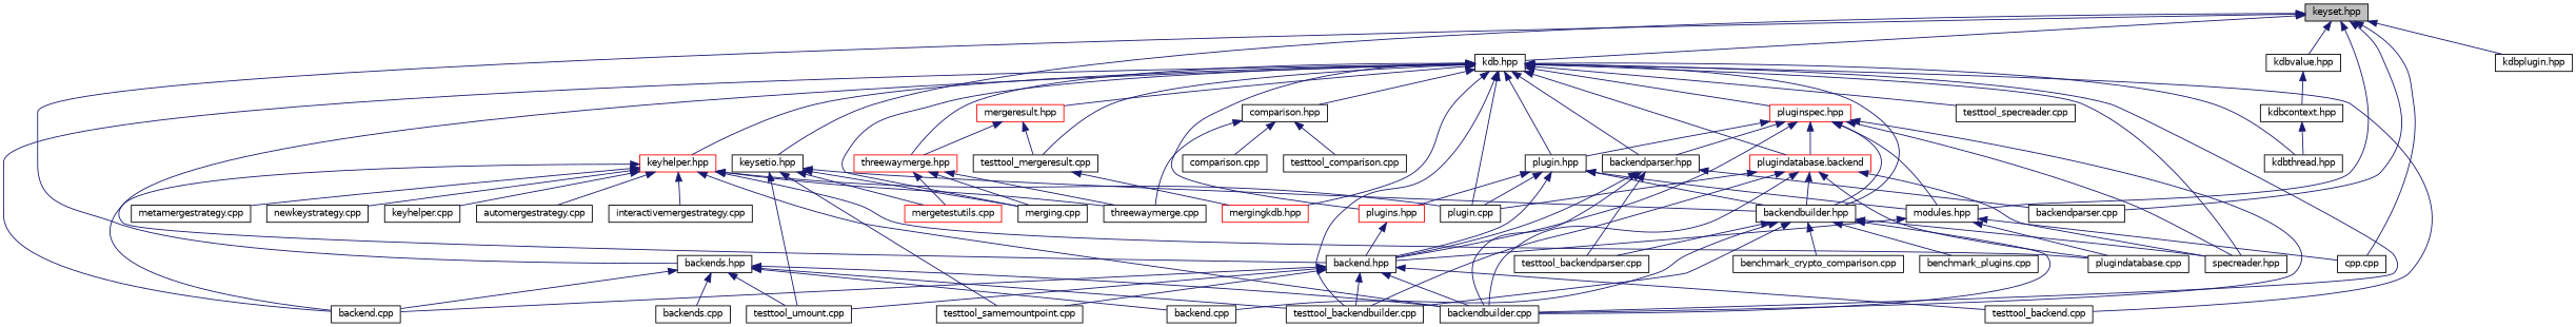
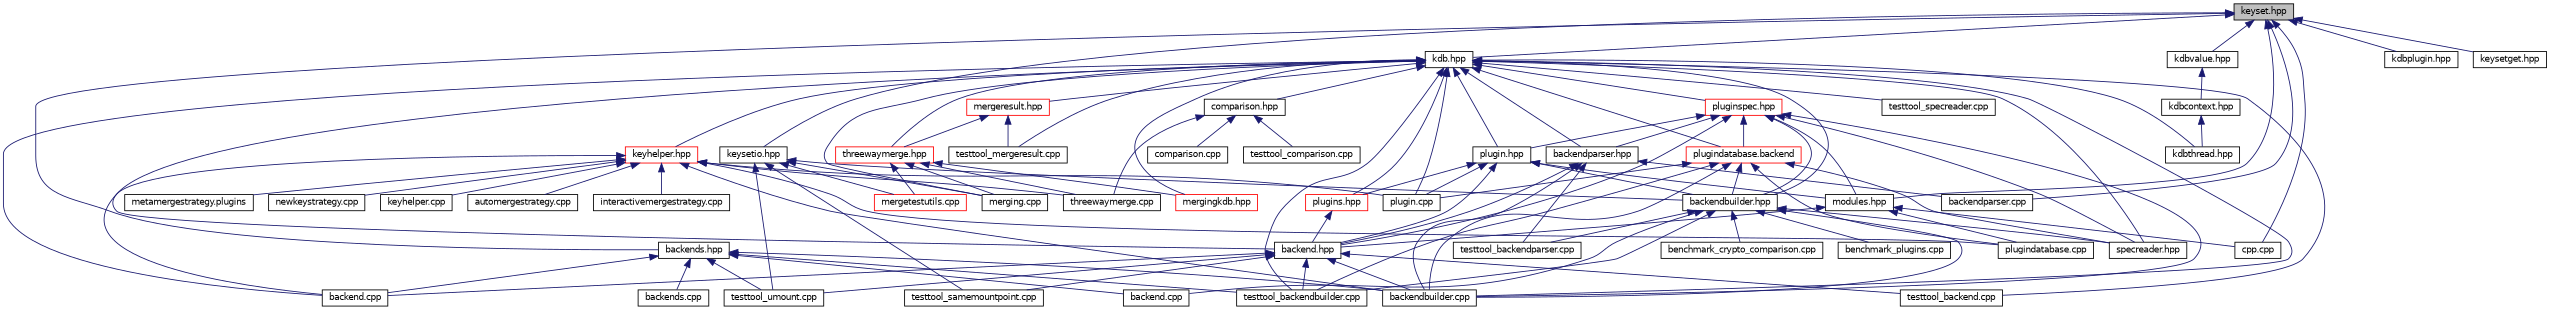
  digraph {
    node [color=black fillcolor=white fontname=Helvetica fontsize=10 shape=record style=filled]
    edge [color=midnightblue dir=back fontname=Helvetica fontsize=10 labelfontname=Helvetica labelfontsize=10 style=solid]
    n1 [fillcolor=grey75 fontcolor=black height=0.2 label="keyset.hpp" width=0.4]
    n2 [height=0.2 label="backends.hpp" width=0.4]
    n3 [height=0.2 label="modules.hpp" width=0.4]
    n4 [height=0.2 label="cpp.cpp" width=0.4]
    n5 [height=0.2 label="backendparser.cpp" width=0.4]
    n6 [height=0.2 label="kdb.hpp" width=0.4]
    n7 [height=0.2 label="kdbplugin.hpp" width=0.4]
    n8 [height=0.2 label="kdbvalue.hpp" width=0.4]
+   n9 [height=0.2 label="keysetget.hpp" width=0.4]
    n10 [height=0.2 label="keysetio.hpp" width=0.4]
    n11 [height=0.2 label="backend.cpp" width=0.4]
    n12 [height=0.2 label="backend.cpp" width=0.4]
    n13 [height=0.2 label="backendbuilder.cpp" width=0.4]
    n14 [height=0.2 label="backends.cpp" width=0.4]
    n15 [height=0.2 label="testtool_backendbuilder.cpp" width=0.4]
    n16 [height=0.2 label="testtool_umount.cpp" width=0.4]
    n17 [height=0.2 label="backend.hpp" width=0.4]
    n18 [height=0.2 label="plugindatabase.cpp" width=0.4]
    n19 [height=0.2 label="testtool_backend.cpp" width=0.4]
    n20 [height=0.2 label="backendbuilder.hpp" width=0.4]
    n21 [height=0.2 label="specreader.hpp" width=0.4]
    n22 [height=0.2 label="testtool_specreader.cpp" width=0.4]
    n23 [height=0.2 label="merging.cpp" width=0.4]
    n24 [height=0.2 label="backendparser.hpp" width=0.4]
    n25 [height=0.2 label="comparison.hpp" width=0.4]
    n26 [color=red height=0.2 label="keyhelper.hpp" width=0.4]
    n27 [height=0.2 label="plugin.cpp" width=0.4]
    n28 [color=red height=0.2 label="mergeresult.hpp" width=0.4]
    n29 [color=red height=0.2 label="threewaymerge.hpp" width=0.4]
    n30 [color=red height=0.2 label="mergingkdb.hpp" width=0.4]
    n31 [height=0.2 label="testtool_mergeresult.cpp" width=0.4]
    n32 [height=0.2 label="plugin.hpp" width=0.4]
    n33 [color=red height=0.2 label="plugins.hpp" width=0.4]
    n34 [color=red height=0.2 label="plugindatabase.backend" width=0.4]
    n35 [color=red height=0.2 label="pluginspec.hpp" width=0.4]
    n36 [height=0.2 label="kdbthread.hpp" width=0.4]
    n37 [height=0.2 label="kdbcontext.hpp" width=0.4]
    n38 [height=0.2 label="testtool_samemountpoint.cpp" width=0.4]
    n39 [color=red height=0.2 label="mergetestutils.cpp" width=0.4]
    n40 [height=0.2 label="benchmark_crypto_comparison.cpp" width=0.4]
    n41 [height=0.2 label="benchmark_plugins.cpp" width=0.4]
    n42 [height=0.2 label="testtool_backendparser.cpp" width=0.4]
    n43 [height=0.2 label="comparison.cpp" width=0.4]
    n44 [height=0.2 label="threewaymerge.cpp" width=0.4]
    n45 [height=0.2 label="testtool_comparison.cpp" width=0.4]
    n46 [height=0.2 label="keyhelper.cpp" width=0.4]
    n47 [height=0.2 label="automergestrategy.cpp" width=0.4]
    n48 [height=0.2 label="interactivemergestrategy.cpp" width=0.4]
-   n49 [height=0.2 label="metamergestrategy.cpp" width=0.4]
+   n49 [height=0.2 label="metamergestrategy.plugins" width=0.4]
    n50 [height=0.2 label="newkeystrategy.cpp" width=0.4]
    n1 -> n2
    n1 -> n3
    n1 -> n4
    n1 -> n5
    n1 -> n6
    n1 -> n7
    n1 -> n8
+   n1 -> n9
    n1 -> n10
    n2 -> n11
    n2 -> n12
    n2 -> n13
    n2 -> n14
    n2 -> n15
    n2 -> n16
    n3 -> n4
    n3 -> n17
    n3 -> n18
    n6 -> n12
    n6 -> n13
    n6 -> n15
    n6 -> n17
    n6 -> n19
    n6 -> n20
    n6 -> n21
    n6 -> n22
    n6 -> n23
    n6 -> n24
    n6 -> n25
    n6 -> n26
    n6 -> n27
    n6 -> n28
    n6 -> n29
    n6 -> n30
    n6 -> n31
    n6 -> n32
    n6 -> n33
    n6 -> n34
    n6 -> n35
    n6 -> n36
    n8 -> n37
    n10 -> n16
    n10 -> n20
    n10 -> n23
    n10 -> n38
    n10 -> n39
    n17 -> n12
    n17 -> n13
    n17 -> n15
    n17 -> n16
    n17 -> n19
    n17 -> n38
    n20 -> n11
    n20 -> n13
    n20 -> n15
    n20 -> n21
    n20 -> n40
    n20 -> n41
    n20 -> n42
    n24 -> n5
    n24 -> n13
    n24 -> n17
    n24 -> n42
    n25 -> n43
    n25 -> n44
    n25 -> n45
    n26 -> n12
    n26 -> n13
    n26 -> n18
    n26 -> n27
    n26 -> n44
    n26 -> n46
    n26 -> n47
    n26 -> n48
    n26 -> n49
    n26 -> n50
    n28 -> n29
    n28 -> n31
    n29 -> n23
-   n31 -> n30
+   n29 -> n30
    n29 -> n39
    n29 -> n44
    n32 -> n3
    n32 -> n17
    n32 -> n20
    n32 -> n27
    n32 -> n33
    n33 -> n17
    n34 -> n13
    n34 -> n15
    n34 -> n18
    n34 -> n20
    n34 -> n21
    n34 -> n27
    n35 -> n3
    n35 -> n13
    n35 -> n17
    n35 -> n20
    n35 -> n21
    n35 -> n24
    n35 -> n32
    n35 -> n34
    n37 -> n36
  }
